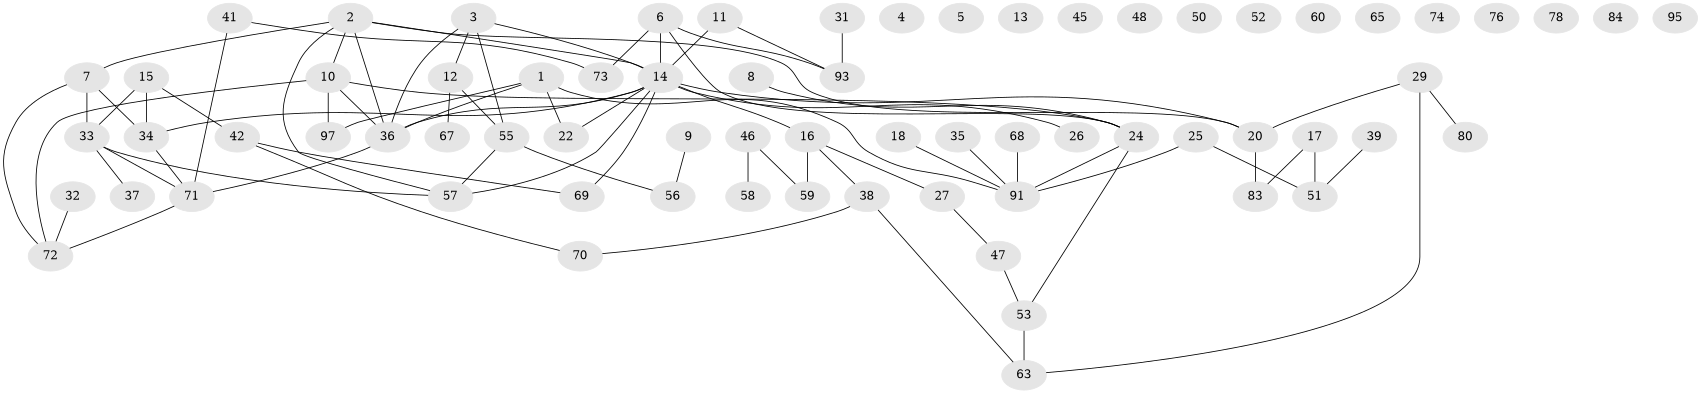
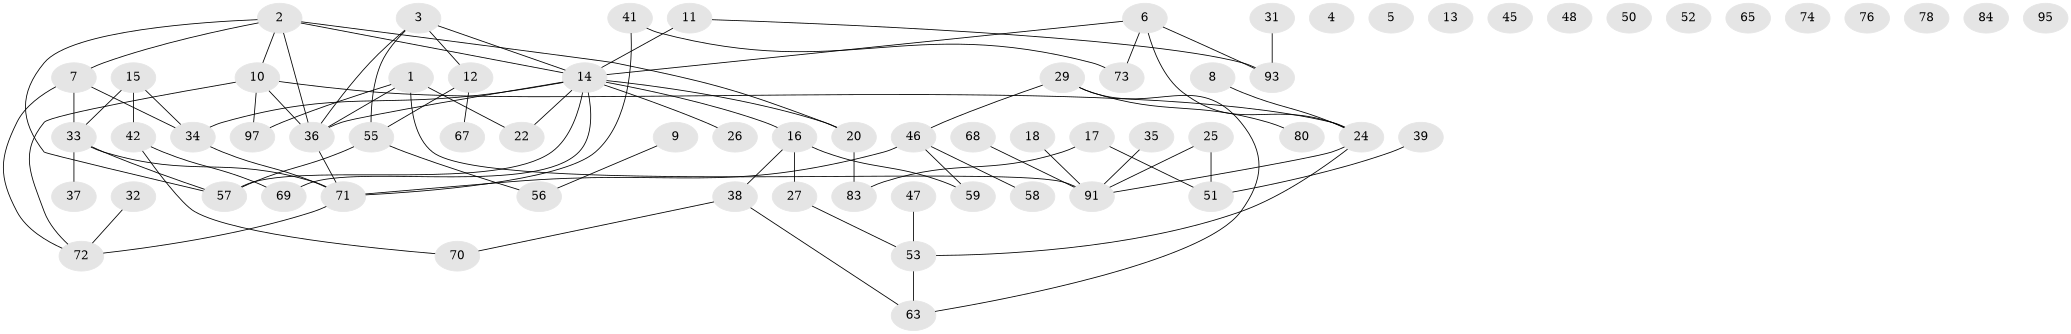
  graph {
    node [color=gray90 style=filled]
    1 [super="+43+81"]
    22
    36 [super="+98"]
    91 [super="+96"]
    97
    71
    2 [super="+87"]
    7 [super="+61+66"]
    10 [super="+40"]
    14 [super="+28"]
    20
    57
    33
    34 [super="+49"]
    72
    24 [super="+30"]
    16
    26
    69
    83
    3 [super="+21"]
    12 [super="+44"]
    55 [super="+77"]
    67
    56 [super="+64"]
    4
    5
    6 [super="+19"]
    73
    93 [super="+100"]
    53 [super="+62"]
    37
    8
    9
    11
    13
    27
    38 [super="+79"]
    59
    15 [super="+94"]
    42
    70
    63
    51 [super="+89"]
    17
    18
    25
    46 [super="+82"]
    58
    29
    80 [super="+99"]
    31
    32
    35
    39 [super="+85"]
    41 [super="+54+92"]
    45
    47
    48
    50
    52
-   60
    65
    68
    74
    76
    78
    84
    95
    1 -- 22
    1 -- 36
    1 -- 91
    1 -- 97
    36 -- 71
    71 -- 72
    2 -- 36
    2 -- 7
    2 -- 10
    2 -- 14
    2 -- 20
    2 -- 57
    7 -- 33
    7 -- 34
    7 -- 72
    10 -- 36
    10 -- 97
    10 -- 72
    10 -- 24
    14 -- 22
    14 -- 36
    14 -- 20
    14 -- 57
    14 -- 34
    14 -- 16
    14 -- 26
    14 -- 69
    20 -- 83
    33 -- 71
    33 -- 57
    33 -- 37
    34 -- 71
    24 -- 91
    24 -- 53
    16 -- 27
    16 -- 38
    16 -- 59
    3 -- 36
    3 -- 14
    3 -- 12
    3 -- 55
    12 -- 55
    12 -- 67
    55 -- 57
    55 -- 56
    6 -- 14
    6 -- 24
    6 -- 73
    6 -- 93
    53 -- 63
    8 -- 24
    9 -- 56
    11 -- 14 [weight=2]
    11 -- 93
-   27 -- 47
+   27 -- 53
    38 -- 70
    38 -- 63
    15 -- 33
    15 -- 34
    15 -- 42
    42 -- 69
    42 -- 70
    17 -- 83
    17 -- 51
    18 -- 91
    25 -- 91
    25 -- 51
+   46 -- 71
    46 -- 59
    46 -- 58
    29 -- 63
-   29 -- 20
+   29 -- 46
    29 -- 80
    31 -- 93
    32 -- 72
    35 -- 91
    39 -- 51
    41 -- 71
    41 -- 73
    47 -- 53
    68 -- 91 [weight=2]
  }
